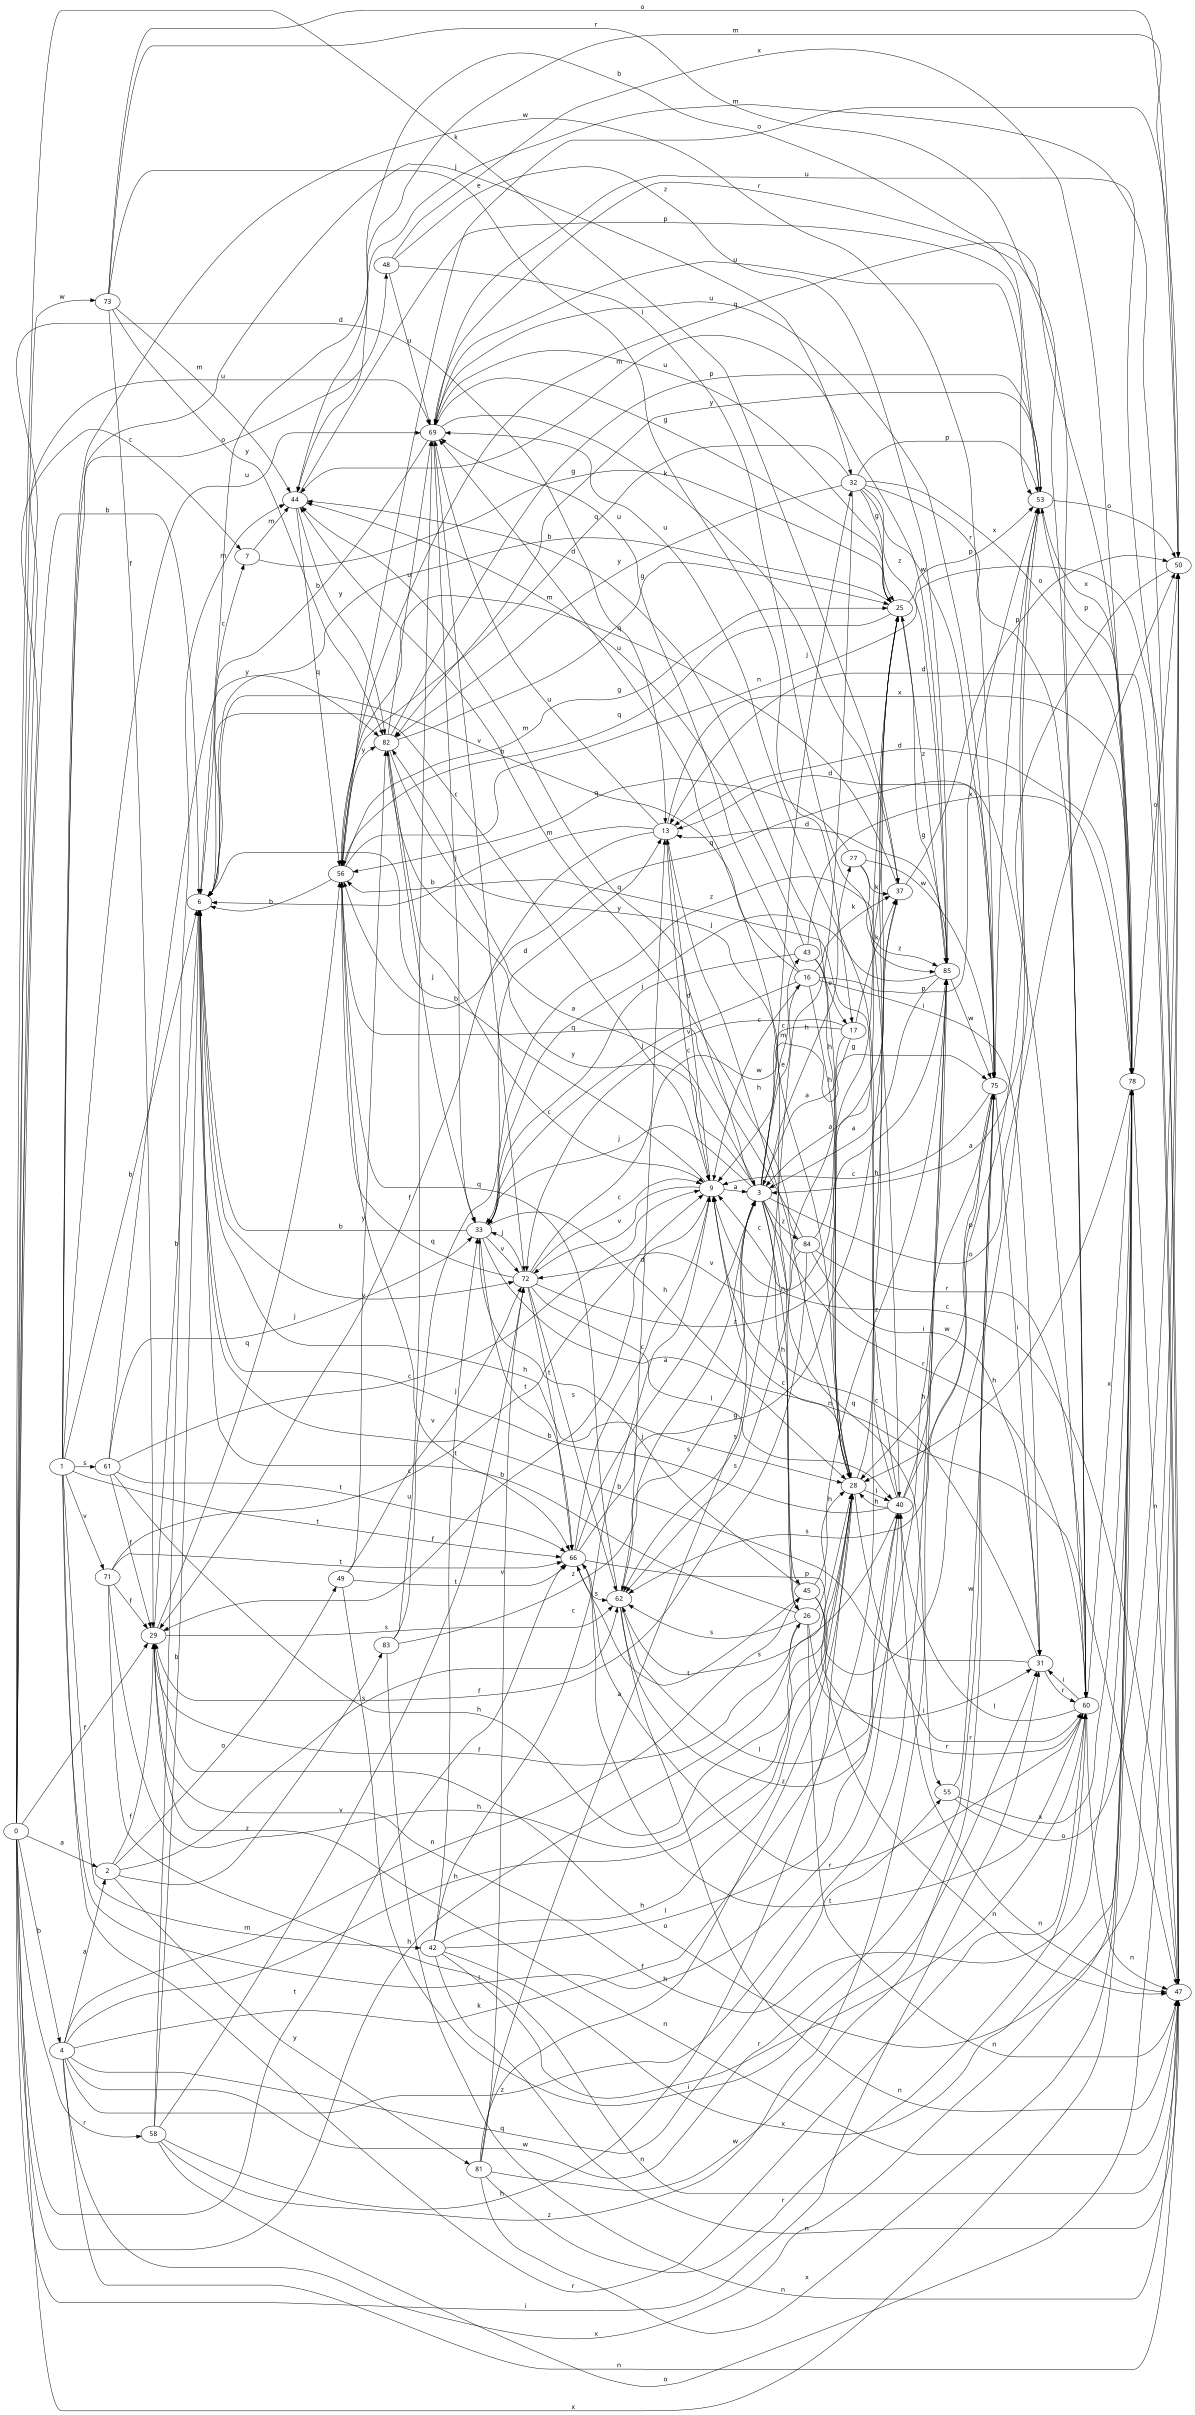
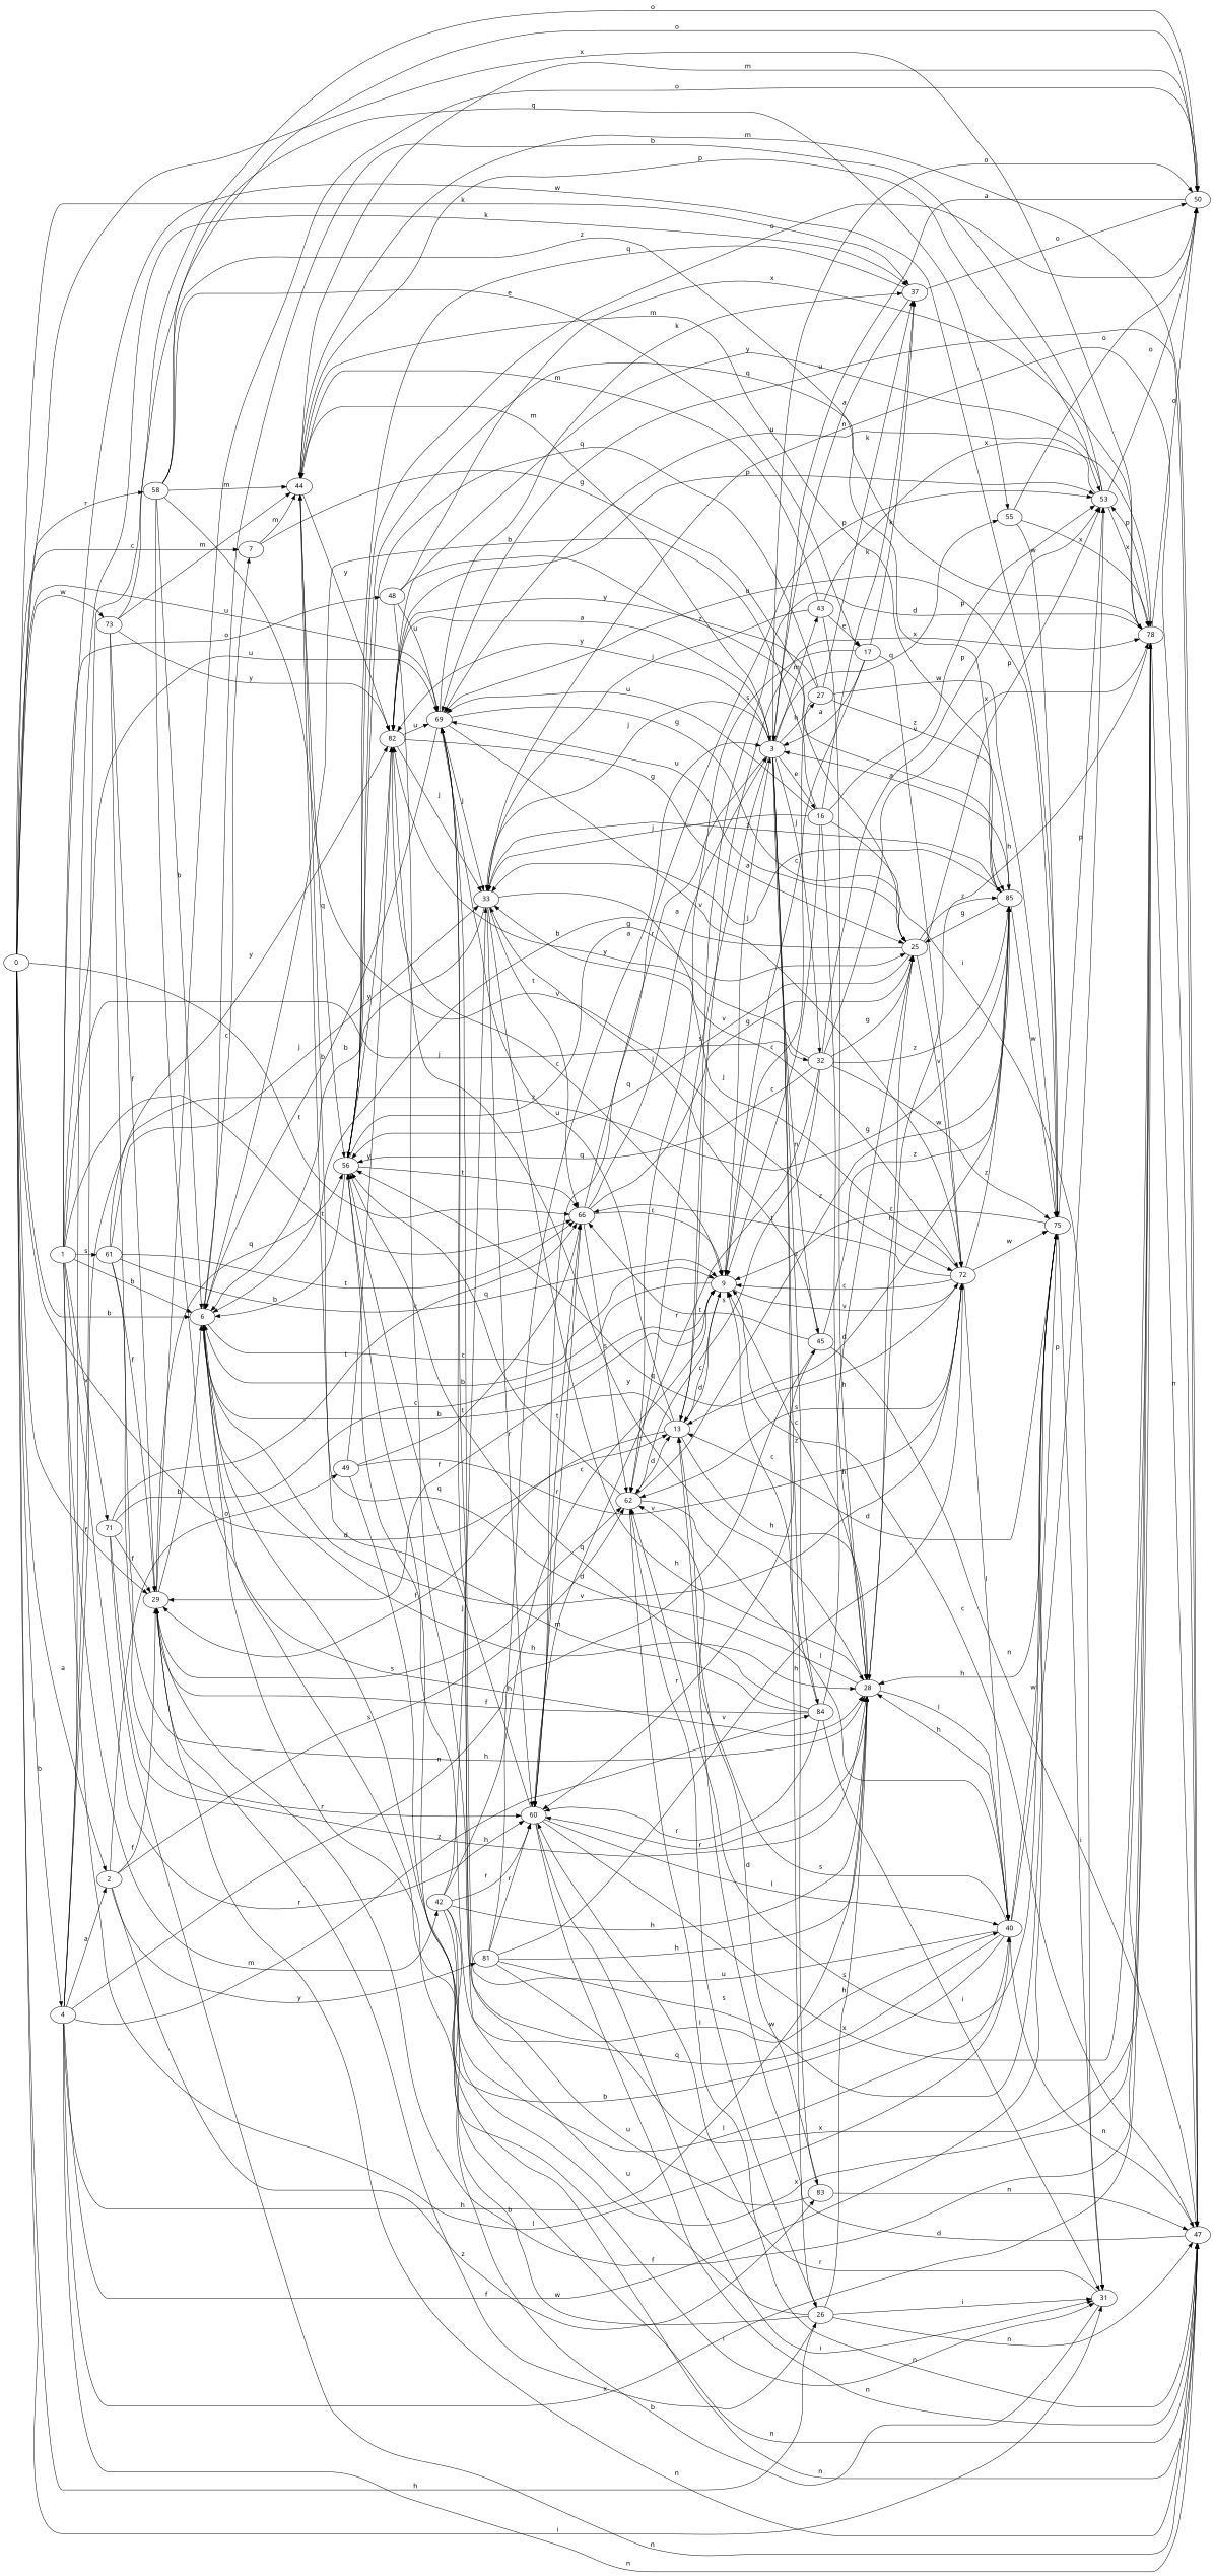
  strict digraph {
    fontname="Noto Sans"
    rankdir=LR
    node [fontname="Noto Sans"]
    edge [fontname="Noto Sans"]
    0
    2
    4
    6
    7
    13
    n7 [label=29]
    26
    31
    37
    58
    66
    69
    73
    78
    49
    62
    81
    83
    75
    45
    55
    84
    28
    47
    85
    9
    72
    44
    25
    50
    56
    60
    3
    53
    33
    82
    17
    1
    32
    40
    42
    48
    61
    71
    16
    27
    43
    0 -> 2 [label=a]
    0 -> 4 [label=b]
    0 -> 6 [label=b]
    0 -> 7 [label=c]
    0 -> 13 [label=d]
    0 -> n7 [label=f]
    0 -> 26 [label=h]
    0 -> 31 [label=i]
    0 -> 37 [label=k]
    0 -> 58 [label=r]
    0 -> 66 [label=t]
    0 -> 69 [label=u]
    0 -> 73 [label=w]
    0 -> 78 [label=x]
    2 -> n7 [label=f]
    2 -> 49 [label=o]
    2 -> 62 [label=s]
    2 -> 81 [label=y]
    2 -> 83 [label=z]
    4 -> 2 [label=a]
    4 -> 37 [label=k]
    4 -> 78 [label=x]
    4 -> 75 [label=w]
    4 -> 45 [label=n]
    4 -> 55 [label=q]
+   4 -> 84 [label=z]
    4 -> 28 [label=h]
    4 -> 47 [label=n]
    4 -> 85 [label=z]
    6 -> 7 [label=c]
    6 -> 28 [label=h]
    6 -> 9 [label=c]
    6 -> 72 [label=v]
    7 -> 44 [label=m]
    7 -> 25 [label=g]
    13 -> 6 [label=b]
    13 -> n7 [label=f]
    13 -> 69 [label=u]
    13 -> 78 [label=x]
    13 -> 28 [label=h]
    13 -> 9 [label=c]
    n7 -> 6 [label=b]
    n7 -> 62 [label=s]
    n7 -> 47 [label=n]
    n7 -> 50 [label=o]
    n7 -> 56 [label=q]
    26 -> 6 [label=b]
    26 -> n7 [label=f]
    26 -> 31 [label=i]
    26 -> 69 [label=u]
    26 -> 62 [label=s]
    26 -> 28 [label=h]
    26 -> 47 [label=n]
    31 -> 6 [label=b]
-   31 -> 9 [label=c]
+   27 -> 9 [label=c]
    31 -> 60 [label=r]
    37 -> 50 [label=o]
    37 -> 56 [label=q]
    37 -> 3 [label=a]
    58 -> 6 [label=b]
    58 -> 28 [label=h]
    58 -> 85 [label=z]
    58 -> 72 [label=v]
    58 -> 44 [label=m]
    58 -> 50 [label=o]
    66 -> 62 [label=s]
    66 -> 9 [label=c]
    66 -> 25 [label=g]
    66 -> 60 [label=r]
    66 -> 3 [label=a]
    66 -> 53 [label=p]
    69 -> 6 [label=b]
    69 -> 37 [label=k]
    69 -> 72 [label=v]
    69 -> 25 [label=g]
-   69 -> 60 [label=r]
+   33 -> 60 [label=r]
    69 -> 33 [label=j]
    73 -> n7 [label=f]
    73 -> 44 [label=m]
    73 -> 50 [label=o]
    73 -> 60 [label=r]
    73 -> 82 [label=y]
-   73 -> 17 [label=e]
+   58 -> 17 [label=e]
    78 -> 13 [label=d]
    78 -> n7 [label=f]
    78 -> 28 [label=h]
    78 -> 47 [label=n]
    78 -> 50 [label=o]
    78 -> 56 [label=q]
    78 -> 53 [label=p]
    49 -> 31 [label=i]
    49 -> 66 [label=t]
    49 -> 72 [label=v]
    49 -> 82 [label=y]
    62 -> 13 [label=d]
    62 -> 47 [label=n]
    62 -> 85 [label=z]
    62 -> 56 [label=q]
    62 -> 40 [label=l]
    81 -> 78 [label=x]
    81 -> 75 [label=w]
    81 -> 28 [label=h]
    81 -> 72 [label=v]
    81 -> 60 [label=r]
    81 -> 3 [label=a]
    83 -> 13 [label=d]
    83 -> 69 [label=u]
    83 -> 47 [label=n]
    75 -> 13 [label=d]
    75 -> 31 [label=i]
    75 -> 69 [label=u]
    75 -> 62 [label=s]
    75 -> 28 [label=h]
    75 -> 9 [label=c]
    75 -> 53 [label=p]
    45 -> 66 [label=t]
    45 -> 47 [label=n]
    45 -> 85 [label=z]
    45 -> 60 [label=r]
    45 -> 33 [label=j]
    55 -> 78 [label=x]
    55 -> 75 [label=w]
    55 -> 50 [label=o]
    84 -> n7 [label=f]
    84 -> 31 [label=i]
    84 -> 9 [label=c]
    84 -> 44 [label=m]
    84 -> 25 [label=g]
    84 -> 56 [label=q]
    84 -> 60 [label=r]
    28 -> 9 [label=c]
    28 -> 44 [label=d]
    28 -> 25 [label=h]
    28 -> 60 [label=r]
    28 -> 82 [label=y]
    28 -> 40 [label=l]
    47 -> 13 [label=d]
    47 -> 69 [label=u]
    47 -> 9 [label=c]
    47 -> 44 [label=m]
    85 -> 13 [label=d]
    85 -> 75 [label=w]
    85 -> 44 [label=m]
    85 -> 25 [label=g]
    85 -> 3 [label=a]
    85 -> 33 [label=j]
    9 -> 6 [label=b]
    9 -> 13 [label=d]
    9 -> n7 [label=f]
    9 -> 72 [label=v]
    9 -> 3 [label=a]
    72 -> 66 [label=t]
    72 -> 62 [label=s]
    72 -> 75 [label=w]
    72 -> 85 [label=z]
    72 -> 9 [label=c]
    72 -> 56 [label=q]
    72 -> 33 [label=j]
    72 -> 40 [label=l]
    44 -> 56 [label=q]
    44 -> 53 [label=p]
    44 -> 82 [label=y]
    25 -> 6 [label=b]
    25 -> 69 [label=u]
    25 -> 85 [label=z]
    25 -> 72 [label=v]
    25 -> 56 [label=q]
    25 -> 53 [label=p]
    50 -> 44 [label=m]
    50 -> 3 [label=a]
    56 -> 6 [label=b]
    56 -> 66 [label=t]
    56 -> 47 [label=n]
    56 -> 25 [label=g]
    56 -> 50 [label=o]
    56 -> 82 [label=y]
    60 -> 31 [label=i]
    60 -> 66 [label=t]
    60 -> 78 [label=x]
    60 -> 47 [label=n]
    60 -> 56 [label=q]
    60 -> 40 [label=l]
    3 -> 26 [label=h]
    3 -> 62 [label=s]
-   83 -> 3 [label=z]
+   3 -> 83 [label=z]
    3 -> 45 [label=n]
    3 -> 55 [label=q]
    3 -> 84 [label=z]
    3 -> 44 [label=m]
    3 -> 50 [label=o]
    3 -> 60 [label=r]
    3 -> 33 [label=j]
    3 -> 82 [label=y]
    3 -> 32 [label=j]
    3 -> 16 [label=e]
    3 -> 27 [label=h]
    3 -> 43 [label=m]
    53 -> 6 [label=b]
    53 -> 69 [label=u]
    53 -> 78 [label=x]
    53 -> 50 [label=o]
    53 -> 82 [label=y]
    33 -> 6 [label=b]
    33 -> 66 [label=t]
    33 -> 28 [label=h]
    33 -> 47 [label=n]
    33 -> 85 [label=z]
    33 -> 72 [label=v]
    82 -> 69 [label=u]
    82 -> 9 [label=c]
    82 -> 25 [label=g]
    82 -> 3 [label=a]
    82 -> 53 [label=p]
    82 -> 33 [label=j]
    17 -> 37 [label=k]
    17 -> 62 [label=s]
    17 -> 9 [label=c]
    17 -> 72 [label=v]
    17 -> 3 [label=a]
    1 -> 6 [label=b]
    1 -> 66 [label=t]
    1 -> 69 [label=u]
    1 -> 75 [label=w]
    1 -> 60 [label=r]
    1 -> 32 [label=j]
    1 -> 40 [label=l]
    1 -> 42 [label=m]
    1 -> 48 [label=o]
    1 -> 61 [label=s]
    1 -> 71 [label=v]
    32 -> 78 [label=x]
    32 -> 62 [label=s]
    32 -> 75 [label=w]
    32 -> 85 [label=z]
    32 -> 25 [label=g]
    32 -> 56 [label=q]
    32 -> 60 [label=r]
    32 -> 53 [label=p]
    32 -> 82 [label=y]
    40 -> 6 [label=b]
    40 -> 69 [label=u]
    40 -> 62 [label=s]
    40 -> 75 [label=w]
    40 -> 28 [label=h]
    40 -> 47 [label=n]
    40 -> 56 [label=q]
    40 -> 53 [label=p]
    42 -> 78 [label=x]
    42 -> 28 [label=h]
    42 -> 47 [label=n]
    42 -> 9 [label=c]
    42 -> 60 [label=r]
    42 -> 33 [label=j]
    42 -> 40 [label=l]
    48 -> 69 [label=u]
    48 -> 78 [label=x]
    48 -> 85 [label=z]
    48 -> 40 [label=l]
    61 -> n7 [label=f]
    61 -> 66 [label=t]
    61 -> 28 [label=h]
    61 -> 9 [label=c]
    61 -> 33 [label=j]
    61 -> 82 [label=y]
    71 -> n7 [label=f]
    71 -> 66 [label=t]
    71 -> 28 [label=h]
    71 -> 47 [label=n]
    71 -> 9 [label=c]
    16 -> 6 [label=b]
    16 -> 31 [label=i]
    16 -> 37 [label=k]
    16 -> 69 [label=u]
    16 -> 28 [label=h]
    16 -> 9 [label=c]
    16 -> 53 [label=p]
    16 -> 33 [label=j]
    27 -> 37 [label=k]
    27 -> 75 [label=w]
    27 -> 85 [label=z]
    27 -> 56 [label=q]
+   27 -> 82 [label=y]
    43 -> 78 [label=x]
    43 -> 28 [label=h]
    43 -> 44 [label=m]
    43 -> 33 [label=j]
    43 -> 17 [label=e]
  }
